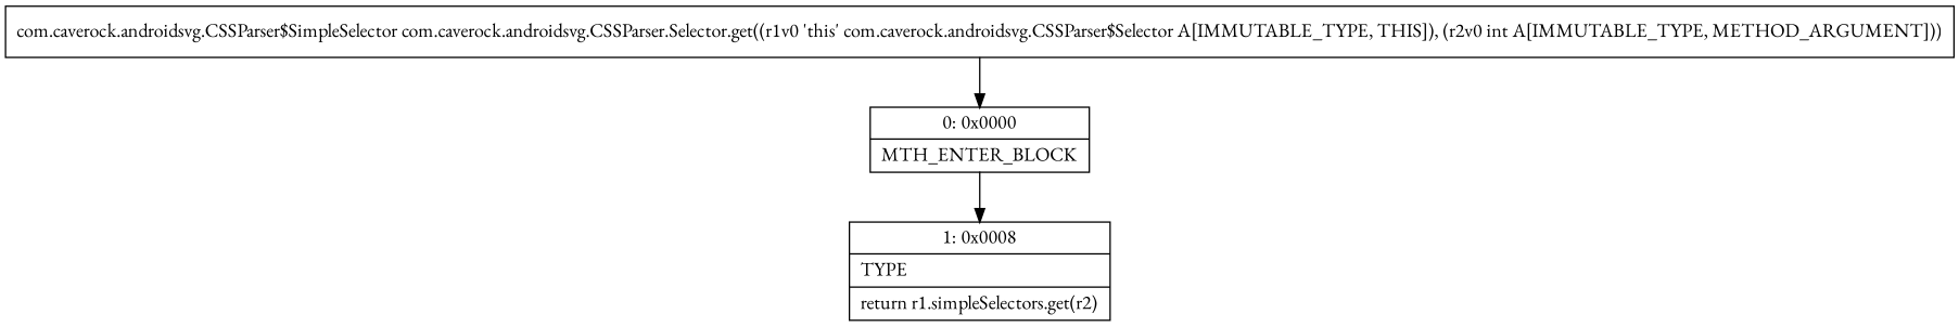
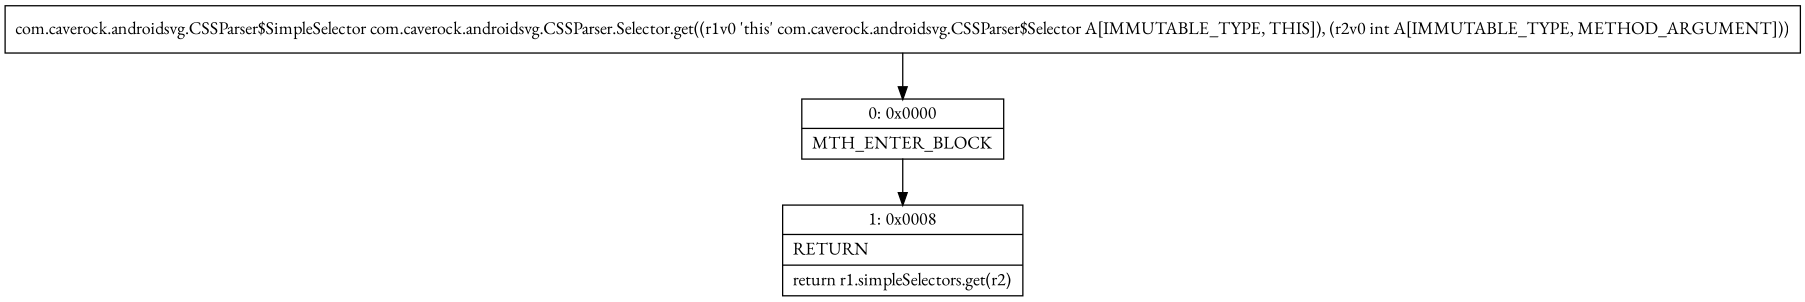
  digraph {
    fontname="EB Garamond"
    node [shape=record fontname="EB Garamond"]
    edge [fontname="EB Garamond"]
    n1 [label="{0\:\ 0x0000|MTH_ENTER_BLOCK\l}"]
-   n2 [label="{1\:\ 0x0008|TYPE\l|return r1.simpleSelectors.get(r2)\l}"]
+   n2 [label="{1\:\ 0x0008|RETURN\l|return r1.simpleSelectors.get(r2)\l}"]
    n3 [label="{com.caverock.androidsvg.CSSParser$SimpleSelector com.caverock.androidsvg.CSSParser.Selector.get((r1v0 'this' com.caverock.androidsvg.CSSParser$Selector A[IMMUTABLE_TYPE, THIS]), (r2v0 int A[IMMUTABLE_TYPE, METHOD_ARGUMENT])) }"]
    n1 -> n2
    n3 -> n1
  }
